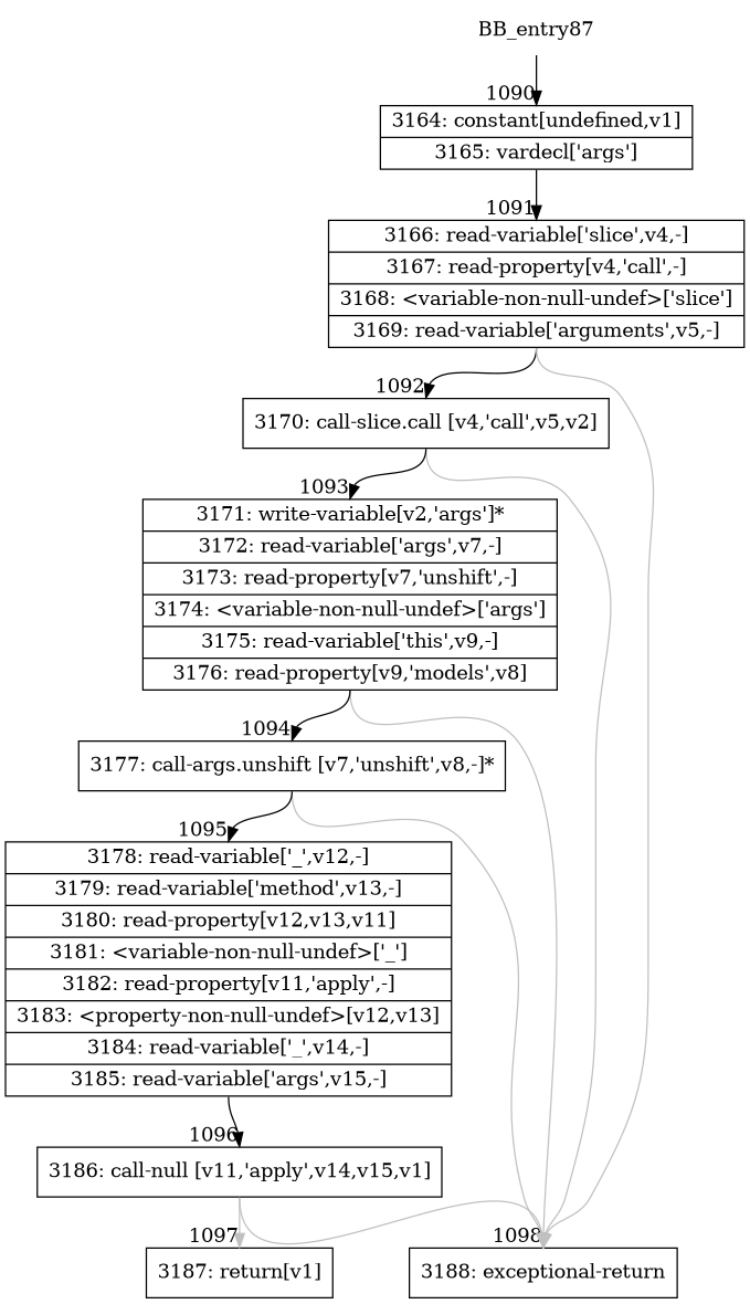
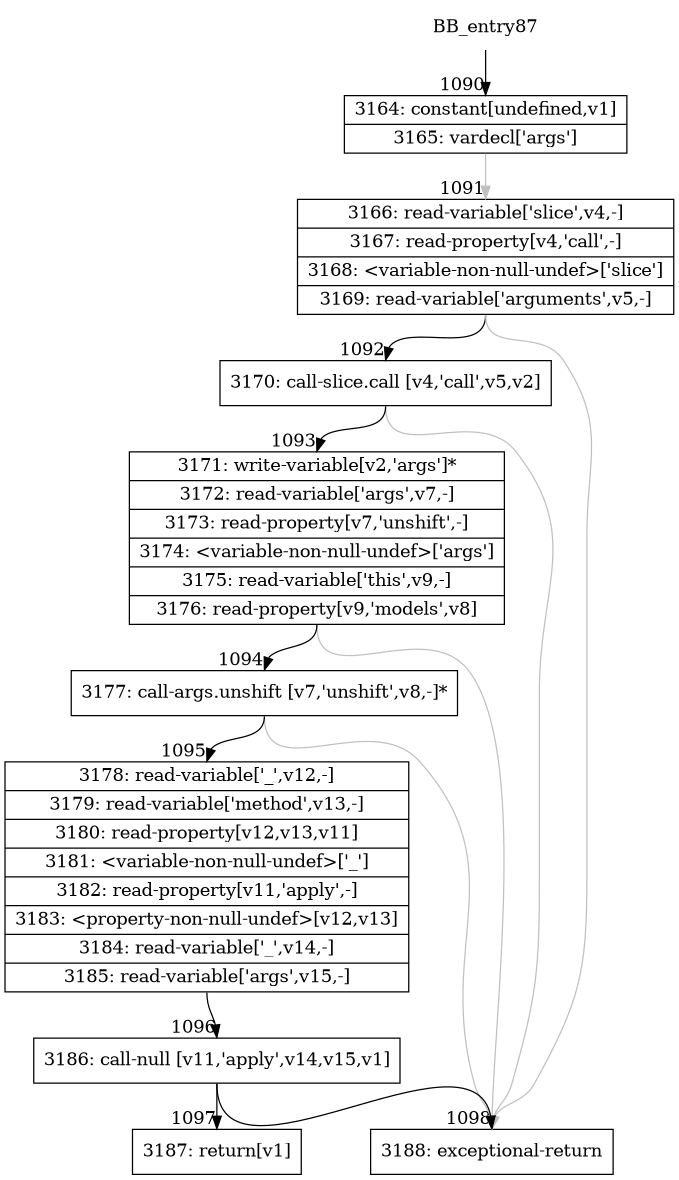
  digraph {
    rankdir=TD
    node [shape=record]
    edge [headport=n tailport=s]
    n1 [label=BB_entry87 shape=none]
    n2 [label="{3164: constant[undefined,v1]|3165: vardecl['args']}"]
    n3 [label="{3166: read-variable['slice',v4,-]|3167: read-property[v4,'call',-]|3168: \<variable-non-null-undef\>['slice']|3169: read-variable['arguments',v5,-]}"]
    n4 [label="{3170: call-slice.call [v4,'call',v5,v2]}"]
    n5 [label="{3188: exceptional-return}"]
    n6 [label="{3171: write-variable[v2,'args']*|3172: read-variable['args',v7,-]|3173: read-property[v7,'unshift',-]|3174: \<variable-non-null-undef\>['args']|3175: read-variable['this',v9,-]|3176: read-property[v9,'models',v8]}"]
    n7 [label="{3177: call-args.unshift [v7,'unshift',v8,-]*}"]
    n8 [label="{3178: read-variable['_',v12,-]|3179: read-variable['method',v13,-]|3180: read-property[v12,v13,v11]|3181: \<variable-non-null-undef\>['_']|3182: read-property[v11,'apply',-]|3183: \<property-non-null-undef\>[v12,v13]|3184: read-variable['_',v14,-]|3185: read-variable['args',v15,-]}"]
    n9 [label="{3186: call-null [v11,'apply',v14,v15,v1]}"]
    n10 [label="{3187: return[v1]}"]
    n1 -> n2 [headlabel="    1090"]
-   n2 -> n3 [headlabel="      1091"]
+   n2 -> n3 [headlabel="      1091" color=gray]
    n3 -> n4 [headlabel="      1092"]
    n3 -> n5 [color=gray headlabel="      1098"]
    n4 -> n5 [color=gray]
    n4 -> n6 [headlabel="      1093"]
    n6 -> n5 [color=gray]
    n6 -> n7 [headlabel="      1094"]
    n7 -> n5 [color=gray]
    n7 -> n8 [headlabel="      1095"]
    n8 -> n9 [headlabel="      1096"]
-   n9 -> n5 [color=gray]
-   n9 -> n10 [headlabel="      1097" color=gray]
+   n9 -> n5 [color=black]
+   n9 -> n10 [headlabel="      1097"]
  }
